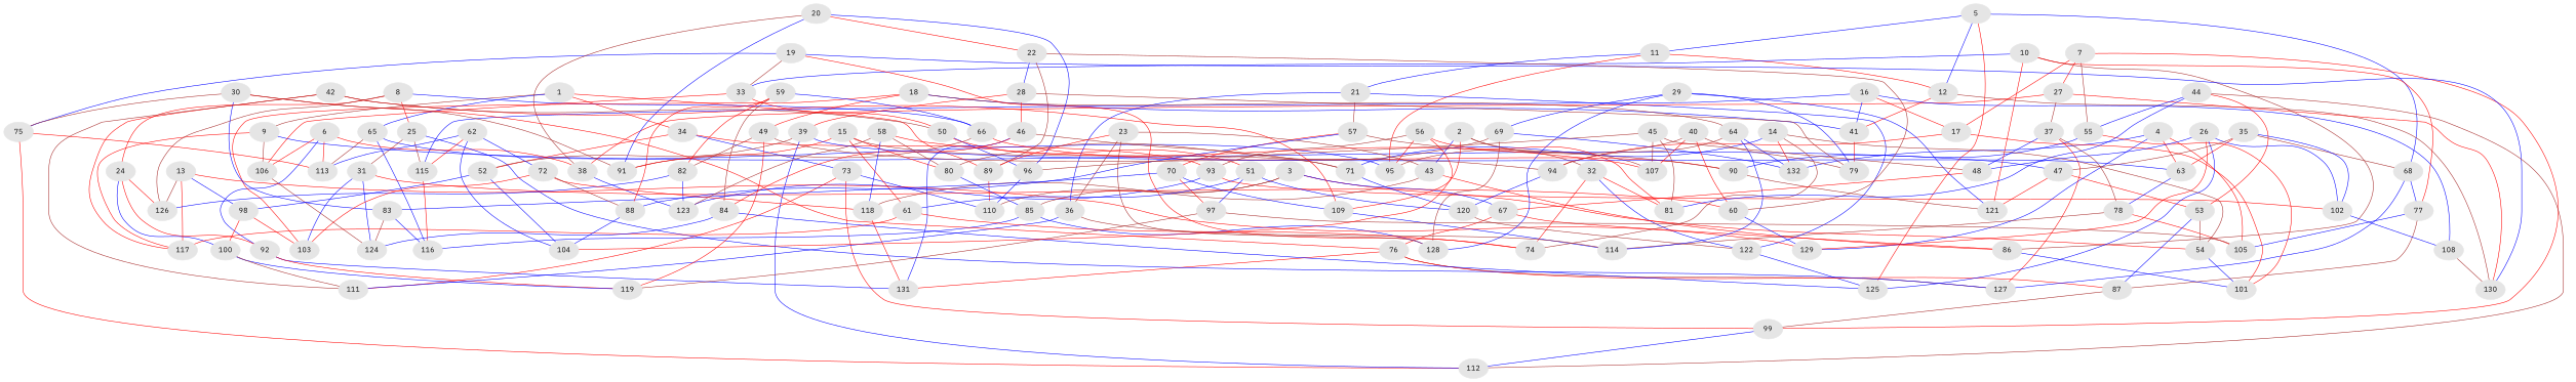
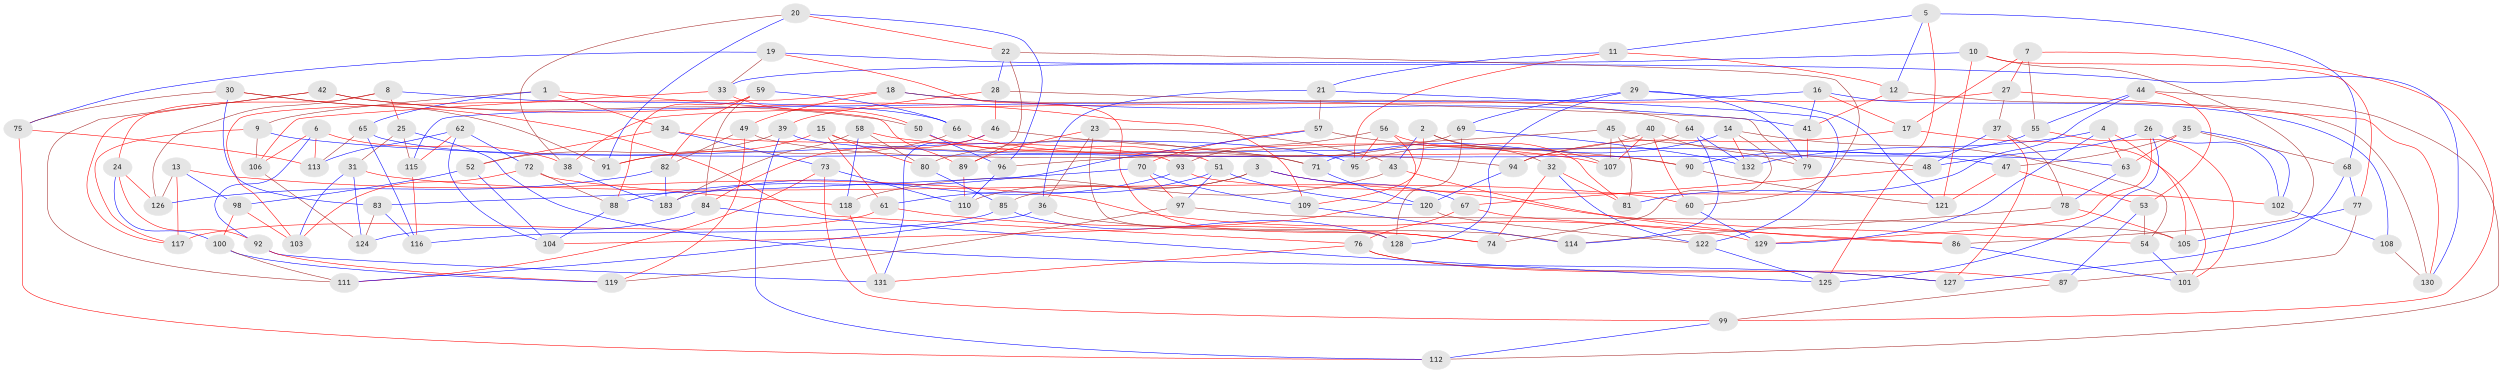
  graph {
    fontname="IBM Plex Sans"
    node [color=gray90 fontname="IBM Plex Sans" style=filled]
    edge [color=blue fontname="IBM Plex Sans"]
    1
    9
    34
    65
    89
    106
    47
    117
    52
    73
    93
    113
    95
    116
    110
    2
    32
    43
    107
    109
    74
    122
    81
    86
    118
    114
    3
    54
    67
    85
    101
    76
    128
    4
    63
    105
    129
    132
    78
    5
    11
    12
    68
    125
    21
    41
    130
    77
    127
    6
    38
    92
-   123
+   123 [label=183]
    131
    119
    124
    7
    17
    27
    55
    99
    94
    37
    90
    112
    8
    24
    25
    66
    126
    100
    115
    31
    91
    121
    53
    10
    33
    50
    87
    36
    57
    79
    13
    98
    103
    14
    71
    120
    15
    61
    80
    16
    108
    18
    49
    64
    82
    19
    75
    20
    22
    96
    28
    60
    111
    70
    88
    39
    46
    23
    26
    48
    102
    84
    29
    69
    30
    83
    51
    104
    35
    40
    42
    44
    45
    97
    56
    58
    59
    62
    72
    1 -- 9 [color=brown]
    1 -- 34 [color=red]
    1 -- 65
    1 -- 89 [color=red]
    9 -- 106 [color=brown]
    9 -- 47
    9 -- 117 [color=red]
    34 -- 52 [color=red]
    34 -- 73
    34 -- 93 [color=red]
    65 -- 113 [color=brown]
    65 -- 95
    65 -- 116
    89 -- 110 [color=red]
    106 -- 124 [color=brown]
    47 -- 121 [color=red]
    47 -- 53 [color=red]
    52 -- 98
    52 -- 104
    73 -- 110
    73 -- 99 [color=red]
    73 -- 111 [color=red]
    93 -- 123
    93 -- 102 [color=red]
    2 -- 32 [color=brown]
    2 -- 43
    2 -- 107 [color=brown]
    2 -- 109 [color=red]
    32 -- 74 [color=red]
    32 -- 122
    32 -- 81 [color=red]
    43 -- 86 [color=red]
    43 -- 118 [color=brown]
    109 -- 114
    122 -- 125
    86 -- 101
    118 -- 131 [color=red]
    3 -- 110 [color=brown]
    3 -- 54 [color=red]
    3 -- 67
    3 -- 85 [color=brown]
    54 -- 101
    67 -- 86 [color=red]
    67 -- 76 [color=red]
    85 -- 116
    85 -- 128
    76 -- 127 [color=brown]
    76 -- 131 [color=red]
    76 -- 87 [color=red]
    4 -- 63 [color=red]
    4 -- 105 [color=red]
    4 -- 129
    4 -- 132
    63 -- 78
    78 -- 114 [color=brown]
    78 -- 105 [color=red]
    5 -- 11
    5 -- 12
    5 -- 68
    5 -- 125 [color=red]
    11 -- 95 [color=red]
    11 -- 12 [color=red]
    11 -- 21
    12 -- 41 [color=red]
    12 -- 130 [color=brown]
    68 -- 77
    68 -- 127
    21 -- 122
    21 -- 36
    21 -- 57 [color=brown]
    41 -- 79 [color=red]
    77 -- 105
    77 -- 87 [color=brown]
    6 -- 106 [color=red]
    6 -- 113 [color=red]
    6 -- 38 [color=red]
    6 -- 92
    38 -- 123
    92 -- 131
    92 -- 119 [color=red]
    7 -- 17 [color=red]
    7 -- 27 [color=red]
    7 -- 55 [color=brown]
    7 -- 99 [color=red]
    17 -- 101 [color=red]
    17 -- 94 [color=red]
    27 -- 130 [color=red]
    27 -- 38 [color=red]
    27 -- 37 [color=brown]
    55 -- 101 [color=red]
    55 -- 90
    99 -- 112
    94 -- 120
    37 -- 78 [color=brown]
    37 -- 127 [color=red]
    37 -- 48
    90 -- 121 [color=brown]
    8 -- 24 [color=red]
    8 -- 25 [color=red]
    8 -- 66
    8 -- 126 [color=brown]
    24 -- 92 [color=red]
    24 -- 126 [color=red]
    24 -- 100
    25 -- 127
    25 -- 115 [color=brown]
    25 -- 31 [color=brown]
    66 -- 90 [color=red]
    66 -- 91 [color=brown]
    100 -- 119
    100 -- 111 [color=brown]
    115 -- 116 [color=red]
    31 -- 124
    31 -- 103
    31 -- 60 [color=red]
    53 -- 54 [color=brown]
    53 -- 87
    10 -- 86 [color=brown]
    10 -- 77 [color=red]
    10 -- 121 [color=red]
    10 -- 33
    33 -- 106 [color=red]
    33 -- 50 [color=red]
    50 -- 96
    50 -- 51 [color=red]
    87 -- 99 [color=brown]
    36 -- 114 [color=brown]
    36 -- 111
    57 -- 90 [color=brown]
    57 -- 70 [color=red]
    57 -- 88
    13 -- 117 [color=red]
    13 -- 129 [color=red]
    13 -- 126 [color=brown]
    13 -- 98
    98 -- 100 [color=red]
    98 -- 103 [color=red]
    14 -- 74 [color=brown]
    14 -- 54 [color=brown]
    14 -- 132 [color=red]
    14 -- 71
    71 -- 120
    120 -- 122 [color=brown]
    15 -- 91 [color=red]
    15 -- 71 [color=brown]
    15 -- 61 [color=red]
    15 -- 80 [color=red]
    61 -- 117 [color=red]
    61 -- 74 [color=red]
    80 -- 85
    16 -- 41
    16 -- 17 [color=red]
    16 -- 115
    16 -- 108
    108 -- 130 [color=brown]
    18 -- 41
    18 -- 103 [color=red]
    18 -- 49 [color=red]
    18 -- 64 [color=brown]
    49 -- 119 [color=red]
    49 -- 94 [color=brown]
    49 -- 82 [color=brown]
    64 -- 114
    64 -- 132
    64 -- 94 [color=brown]
    82 -- 123
    82 -- 126
    19 -- 74 [color=red]
    19 -- 130
    19 -- 33 [color=brown]
    19 -- 75
    75 -- 113 [color=red]
    75 -- 112 [color=red]
    20 -- 38 [color=brown]
    20 -- 91
    20 -- 22 [color=red]
    20 -- 96
    22 -- 89 [color=brown]
    22 -- 28
    22 -- 60 [color=brown]
    96 -- 110
    28 -- 79 [color=brown]
    28 -- 39 [color=red]
    28 -- 46 [color=red]
    60 -- 129
    70 -- 109
    70 -- 83
    70 -- 97 [color=red]
    88 -- 104
    39 -- 52 [color=brown]
    39 -- 63
    39 -- 112
    46 -- 131
    46 -- 71 [color=brown]
    46 -- 84 [color=red]
    23 -- 89 [color=red]
    23 -- 43 [color=brown]
    23 -- 128 [color=brown]
    23 -- 36 [color=brown]
    26 -- 129 [color=red]
    26 -- 125
    26 -- 48
    26 -- 102
    48 -- 67 [color=red]
    102 -- 108
    84 -- 125
    84 -- 124
    29 -- 128
    29 -- 121
    29 -- 79
    29 -- 69
    69 -- 128 [color=brown]
    69 -- 132
    69 -- 80 [color=brown]
    30 -- 76 [color=red]
    30 -- 91 [color=brown]
    30 -- 75 [color=brown]
    30 -- 83
    83 -- 116
    83 -- 124 [color=brown]
    51 -- 120
    51 -- 61
    51 -- 97
    35 -- 47 [color=brown]
    35 -- 63 [color=red]
    35 -- 68 [color=brown]
    35 -- 102
    40 -- 95 [color=brown]
    40 -- 107 [color=red]
    40 -- 79 [color=brown]
    40 -- 60 [color=red]
    42 -- 117 [color=red]
    42 -- 109 [color=red]
    42 -- 50 [color=brown]
    42 -- 111 [color=brown]
    44 -- 81
    44 -- 55
    44 -- 112 [color=brown]
    44 -- 53 [color=red]
    45 -- 107 [color=brown]
    45 -- 81 [color=brown]
    45 -- 96 [color=brown]
    45 -- 48 [color=brown]
    97 -- 105 [color=brown]
    97 -- 119 [color=brown]
    56 -- 93 [color=brown]
    56 -- 95 [color=red]
    56 -- 81 [color=red]
    56 -- 104 [color=red]
    58 -- 107 [color=red]
    58 -- 118
    58 -- 123 [color=brown]
    58 -- 80 [color=brown]
    59 -- 66
    59 -- 82 [color=red]
    59 -- 88 [color=red]
    59 -- 84 [color=brown]
    62 -- 113
    62 -- 115 [color=red]
    62 -- 104
    62 -- 72
    72 -- 118 [color=red]
    72 -- 103 [color=red]
    72 -- 88 [color=brown]
  }
